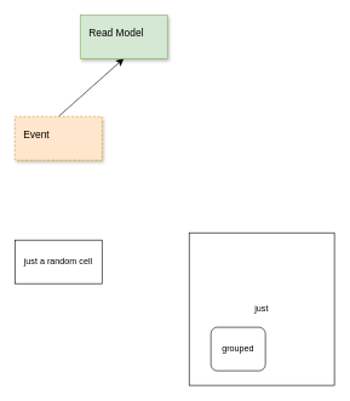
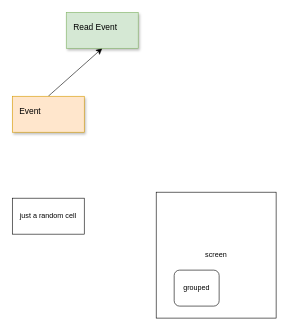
  <mxCell id="0" />
  <mxCell id="1" parent="0" />
  <mxCell id="2" value="just a random cell" style="rounded=0;whiteSpace=wrap;html=1;" parent="1" vertex="1"><mxGeometry x="20" y="330" width="120" height="60" as="geometry" /></mxCell>
  <mxCell id="3" value="" style="group" vertex="1" connectable="0" parent="1"><mxGeometry x="260" y="320" width="200" height="210" as="geometry" /></mxCell>
- <mxCell id="4" value="just" style="rounded=0;whiteSpace=wrap;html=1;" vertex="1" parent="3"><mxGeometry width="200" height="210" as="geometry" /></mxCell>
+ <mxCell id="4" value="screen" style="rounded=0;whiteSpace=wrap;html=1;" vertex="1" parent="3"><mxGeometry width="200" height="210" as="geometry" /></mxCell>
  <mxCell id="5" value="grouped" style="rounded=1;whiteSpace=wrap;html=1;" vertex="1" parent="3"><mxGeometry x="30" y="130" width="75" height="60" as="geometry" /></mxCell>
  <mxCell id="6" value="layer 1" parent="0" />
  <mxCell id="7" style="edgeStyle=none;curved=1;rounded=0;orthogonalLoop=1;jettySize=auto;html=1;exitX=0.5;exitY=0;exitDx=0;exitDy=0;entryX=0.5;entryY=1;entryDx=0;entryDy=0;fontSize=12;startSize=8;endSize=8;" parent="6" source="8" target="9" edge="1"><mxGeometry relative="1" as="geometry" /></mxCell>
- <mxCell id="8" value="Event" style="rounded=0;whiteSpace=wrap;html=1;fillColor=#ffe6cc;strokeColor=#d79b00;shadow=1;fontSize=14;verticalAlign=top;align=left;spacingLeft=10;spacingRight=10;spacingTop=10;spacingBottom=10;dashed=1;" parent="6" vertex="1"><mxGeometry x="20" y="160" width="120" height="60" as="geometry" /></mxCell>
- <mxCell id="9" value="Read Model" style="rounded=0;whiteSpace=wrap;html=1;fillColor=#d5e8d4;strokeColor=#82b366;shadow=1;fontSize=14;spacingTop=10;spacingLeft=10;spacingBottom=10;spacingRight=10;align=left;verticalAlign=top;" parent="6" vertex="1"><mxGeometry x="110" y="20" width="120" height="60" as="geometry" /></mxCell>
+ <mxCell id="8" value="Event" style="rounded=0;whiteSpace=wrap;html=1;fillColor=#ffe6cc;strokeColor=#d79b00;shadow=1;fontSize=14;verticalAlign=top;align=left;spacingLeft=10;spacingRight=10;spacingTop=10;spacingBottom=10;" parent="6" vertex="1"><mxGeometry x="20" y="160" width="120" height="60" as="geometry" /></mxCell>
+ <mxCell id="9" value="Read Event" style="rounded=0;whiteSpace=wrap;html=1;fillColor=#d5e8d4;strokeColor=#82b366;shadow=1;fontSize=14;spacingTop=10;spacingLeft=10;spacingBottom=10;spacingRight=10;align=left;verticalAlign=top;" parent="6" vertex="1"><mxGeometry x="110" y="20" width="120" height="60" as="geometry" /></mxCell>
